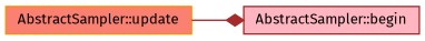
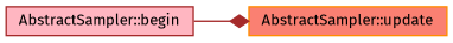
  digraph {
    rankdir=LR
    fontname="Fira Sans"
    node [fontname="Fira Sans" fontsize=10 shape=record style=filled]
    n1 [color=brown fillcolor=lightpink fontcolor=black height=0.2 label="AbstractSampler::begin" width=0.4]
    n2 [color=darkorange fillcolor=salmon height=0.2 label="AbstractSampler::update" width=0.4]
-   n2 -> n1 [color=brown fontname="Fira Sans" fontsize=10 labelfontname=Helvetica labelfontsize=10 style=solid arrowhead=diamond]
+   n1 -> n2 [color=brown fontname="Fira Sans" fontsize=10 labelfontname=Helvetica labelfontsize=10 style=solid arrowhead=diamond]
  }
